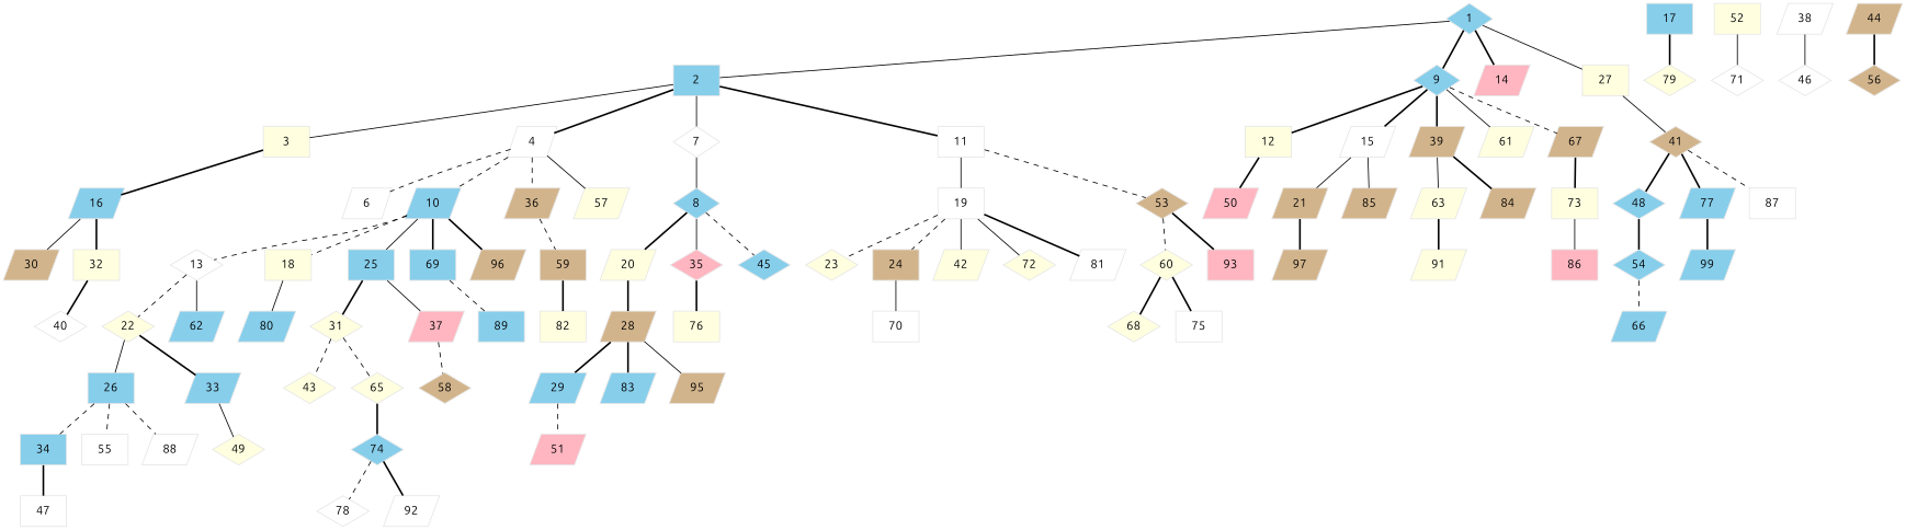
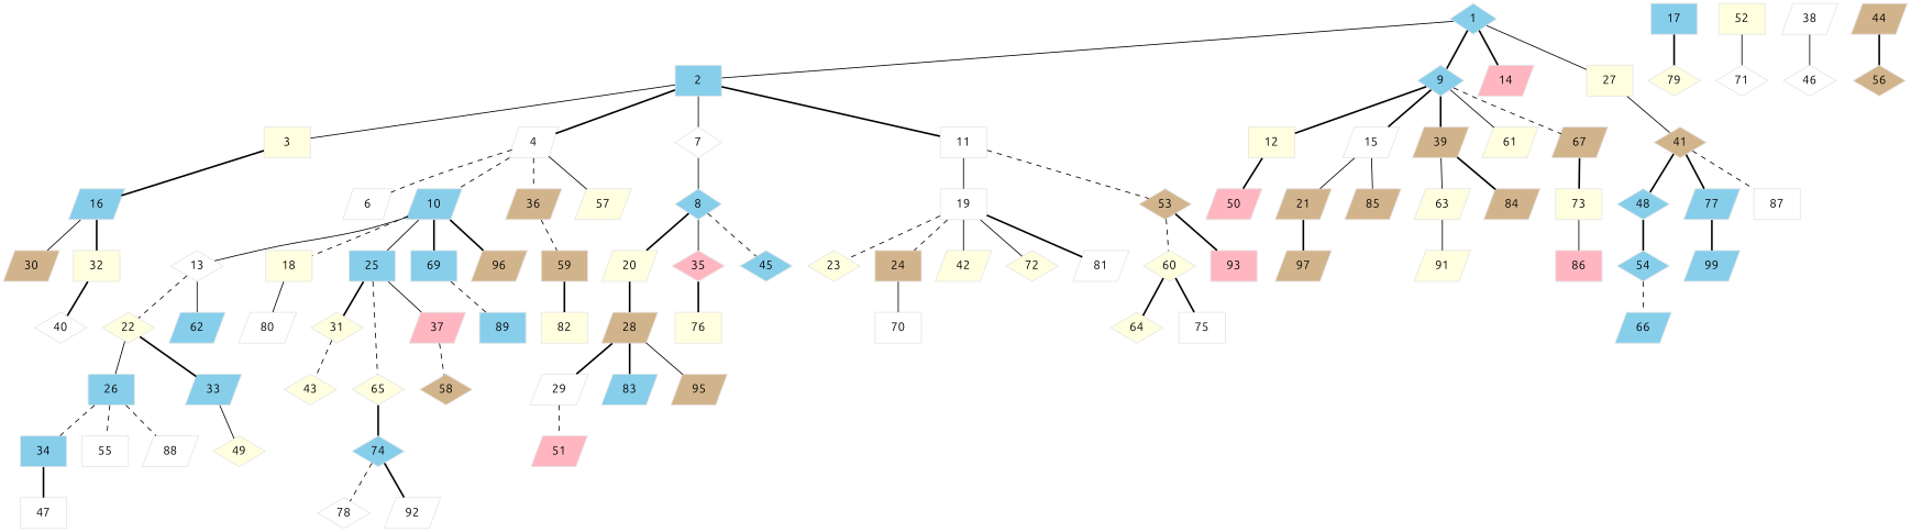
  graph {
    fontname=Ubuntu
    node [color=gray90 fillcolor=lightyellow fontname=Ubuntu shape=parallelogram style=filled]
    edge [fontname=Ubuntu style=bold]
    1 [fillcolor=skyblue shape=diamond]
    2 [fillcolor=skyblue shape=box]
    9 [fillcolor=skyblue shape=diamond]
    14 [fillcolor=lightpink]
    27 [shape=box]
    3 [shape=box]
    4 [fillcolor=white]
    7 [fillcolor=white shape=diamond]
    11 [fillcolor=white shape=box]
    12 [shape=box]
    15 [fillcolor=white]
    39 [fillcolor=tan]
    61
    67 [fillcolor=tan]
    41 [fillcolor=tan shape=diamond]
    16 [fillcolor=skyblue]
    6 [fillcolor=white]
    10 [fillcolor=skyblue]
    36 [fillcolor=tan]
    57
    8 [fillcolor=skyblue shape=diamond]
    19 [fillcolor=white shape=box]
    53 [fillcolor=tan shape=diamond]
    30 [fillcolor=tan]
    32 [shape=box]
    13 [fillcolor=white shape=diamond]
    18 [shape=box]
    25 [fillcolor=skyblue shape=box]
    69 [fillcolor=skyblue shape=box]
    96 [fillcolor=tan]
    59 [fillcolor=tan shape=box]
    17 [fillcolor=skyblue shape=box]
    79 [shape=diamond]
    52 [shape=box]
    71 [fillcolor=white shape=diamond]
    20
    35 [fillcolor=lightpink shape=diamond]
    45 [fillcolor=skyblue shape=diamond]
    23 [shape=diamond]
    24 [fillcolor=tan shape=box]
    42
    72 [shape=diamond]
    81 [fillcolor=white]
    28 [fillcolor=tan]
    76 [shape=box]
    50 [fillcolor=lightpink]
    21 [fillcolor=tan]
    85 [fillcolor=tan]
    63
    84 [fillcolor=tan]
    73 [shape=box]
    22 [shape=diamond]
    62 [fillcolor=skyblue]
-   80 [fillcolor=skyblue]
+   80 [fillcolor=white]
    31 [shape=diamond]
    37 [fillcolor=lightpink]
    89 [fillcolor=skyblue shape=box]
    60 [shape=diamond]
    93 [fillcolor=lightpink shape=box]
    26 [fillcolor=skyblue shape=box]
    33 [fillcolor=skyblue]
    n62 [fillcolor=tan label=97]
    40 [fillcolor=white shape=diamond]
    70 [fillcolor=white shape=box]
-   29 [fillcolor=skyblue]
+   29 [fillcolor=white]
    83 [fillcolor=skyblue]
    95 [fillcolor=tan]
    34 [fillcolor=skyblue shape=box]
    55 [fillcolor=white shape=box]
    88 [fillcolor=white]
    49 [shape=diamond]
    43 [shape=diamond]
    65 [shape=diamond]
    58 [fillcolor=tan shape=diamond]
    47 [fillcolor=white shape=box]
    48 [fillcolor=skyblue shape=diamond]
    77 [fillcolor=skyblue]
    87 [fillcolor=white shape=box]
    51 [fillcolor=lightpink]
    38 [fillcolor=white]
    46 [fillcolor=white shape=diamond]
    74 [fillcolor=skyblue shape=diamond]
    82 [shape=box]
    91
    44 [fillcolor=tan]
    56 [fillcolor=tan shape=diamond]
    54 [fillcolor=skyblue shape=diamond]
    n88 [fillcolor=skyblue label=99]
    66 [fillcolor=skyblue]
-   64 [shape=diamond label=68]
+   64 [shape=diamond]
    75 [fillcolor=white shape=box]
    78 [fillcolor=white shape=diamond]
    92 [fillcolor=white]
    86 [fillcolor=lightpink shape=box]
    1 -- 2 [style=solid]
    1 -- 9
    1 -- 14
    1 -- 27 [style=solid]
    2 -- 3 [style=solid]
    2 -- 4
    2 -- 7 [style=solid]
    2 -- 11
    9 -- 12
    9 -- 15
    9 -- 39
    9 -- 61 [style=solid]
    9 -- 67 [style=dashed]
    27 -- 41 [style=solid]
    3 -- 16
    4 -- 6 [style=dashed]
    4 -- 10 [style=dashed]
    4 -- 36 [style=dashed]
    4 -- 57 [style=solid]
    7 -- 8 [style=solid]
    11 -- 19 [style=solid]
    11 -- 53 [style=dashed]
    12 -- 50
    15 -- 21 [style=solid]
    15 -- 85 [style=solid]
    39 -- 63 [style=solid]
    39 -- 84
    67 -- 73
    41 -- 48
    41 -- 77
    41 -- 87 [style=dashed]
    16 -- 30 [style=solid]
    16 -- 32
-   10 -- 13 [style=dashed]
+   10 -- 13 [style=solid]
    10 -- 18 [style=dashed]
    10 -- 25 [style=solid]
    10 -- 69
    10 -- 96
    36 -- 59 [style=dashed]
    8 -- 20
    8 -- 35 [style=solid]
    8 -- 45 [style=dashed]
    19 -- 23 [style=dashed]
    19 -- 24 [style=dashed]
    19 -- 42 [style=solid]
    19 -- 72 [style=solid]
    19 -- 81
    53 -- 60 [style=dashed]
    53 -- 93
    32 -- 40
    13 -- 22 [style=dashed]
    13 -- 62 [style=solid]
    18 -- 80 [style=solid]
    25 -- 31
    25 -- 37 [style=solid]
    69 -- 89 [style=dashed]
    59 -- 82
    17 -- 79
    52 -- 71 [style=solid]
    20 -- 28
    35 -- 76
    24 -- 70 [style=solid]
    28 -- 29
    28 -- 83
    28 -- 95 [style=solid]
    21 -- n62
-   63 -- 91
+   63 -- 91 [style=solid]
    73 -- 86 [style=solid]
    22 -- 26 [style=solid]
    22 -- 33
    31 -- 43 [style=dashed]
-   31 -- 65 [style=dashed]
+   25 -- 65 [style=dashed]
    37 -- 58 [style=dashed]
    60 -- 64
    60 -- 75
    26 -- 34 [style=dashed]
    26 -- 55 [style=dashed]
    26 -- 88 [style=dashed]
    33 -- 49 [style=solid]
    29 -- 51 [style=dashed]
    34 -- 47
    65 -- 74
    48 -- 54
    77 -- n88
    38 -- 46 [style=solid]
    74 -- 78 [style=dashed]
    74 -- 92
    44 -- 56
    54 -- 66 [style=dashed]
  }
